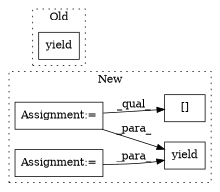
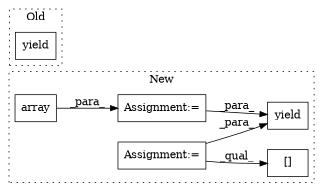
  digraph {
    rankdir=LR
    node [a=112 l=1 shape=box]
+   n1 [a=32 l="6,1" label=array s="2620,2627"]
    n2 [l=18 label=yield s=2748]
    n3 [a=7 label="Assignment:=" s=2580]
    n4 [a=7 label="Assignment:=" s=2613]
    n5 [a=2 l="8,1" label="[]" s="2674,2683"]
    n6 [l=16 label=yield s=2491]
    subgraph cluster_1 {
      label=New
      style=dotted
+     n1
      n2
      n3
      n4
      n5
    }
    subgraph cluster_2 {
      label=Old
      style=dotted
      n6
    }
+   n1 -> n4 [label=_para_]
    n3 -> n2 [label=_para_]
    n3 -> n5 [label=_qual_]
    n4 -> n2 [label=_para_]
  }
